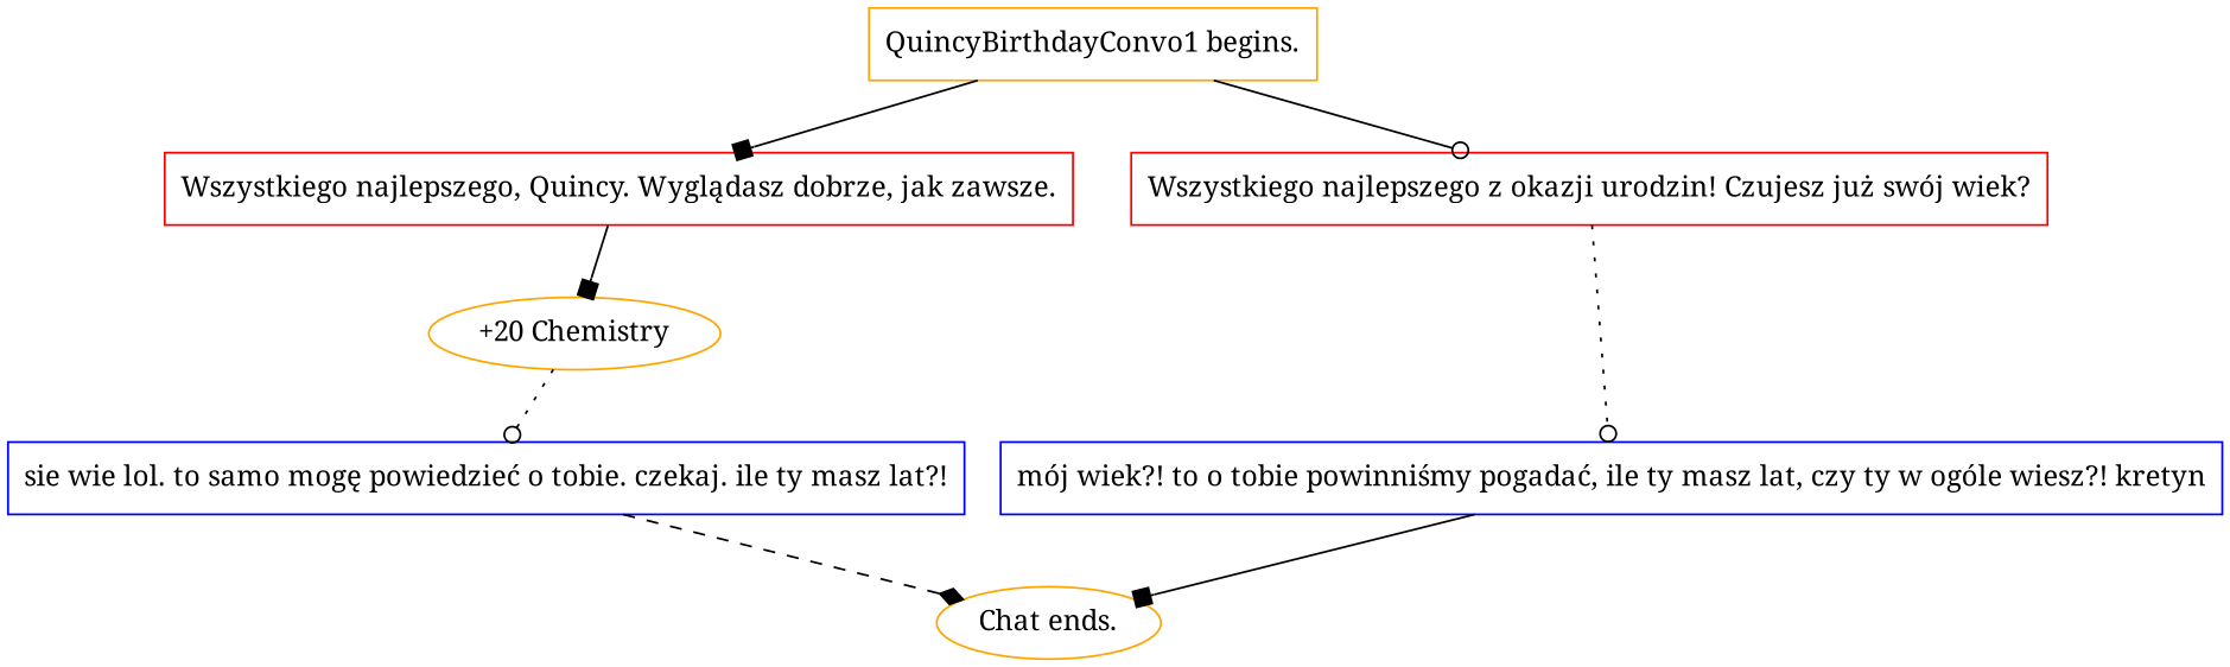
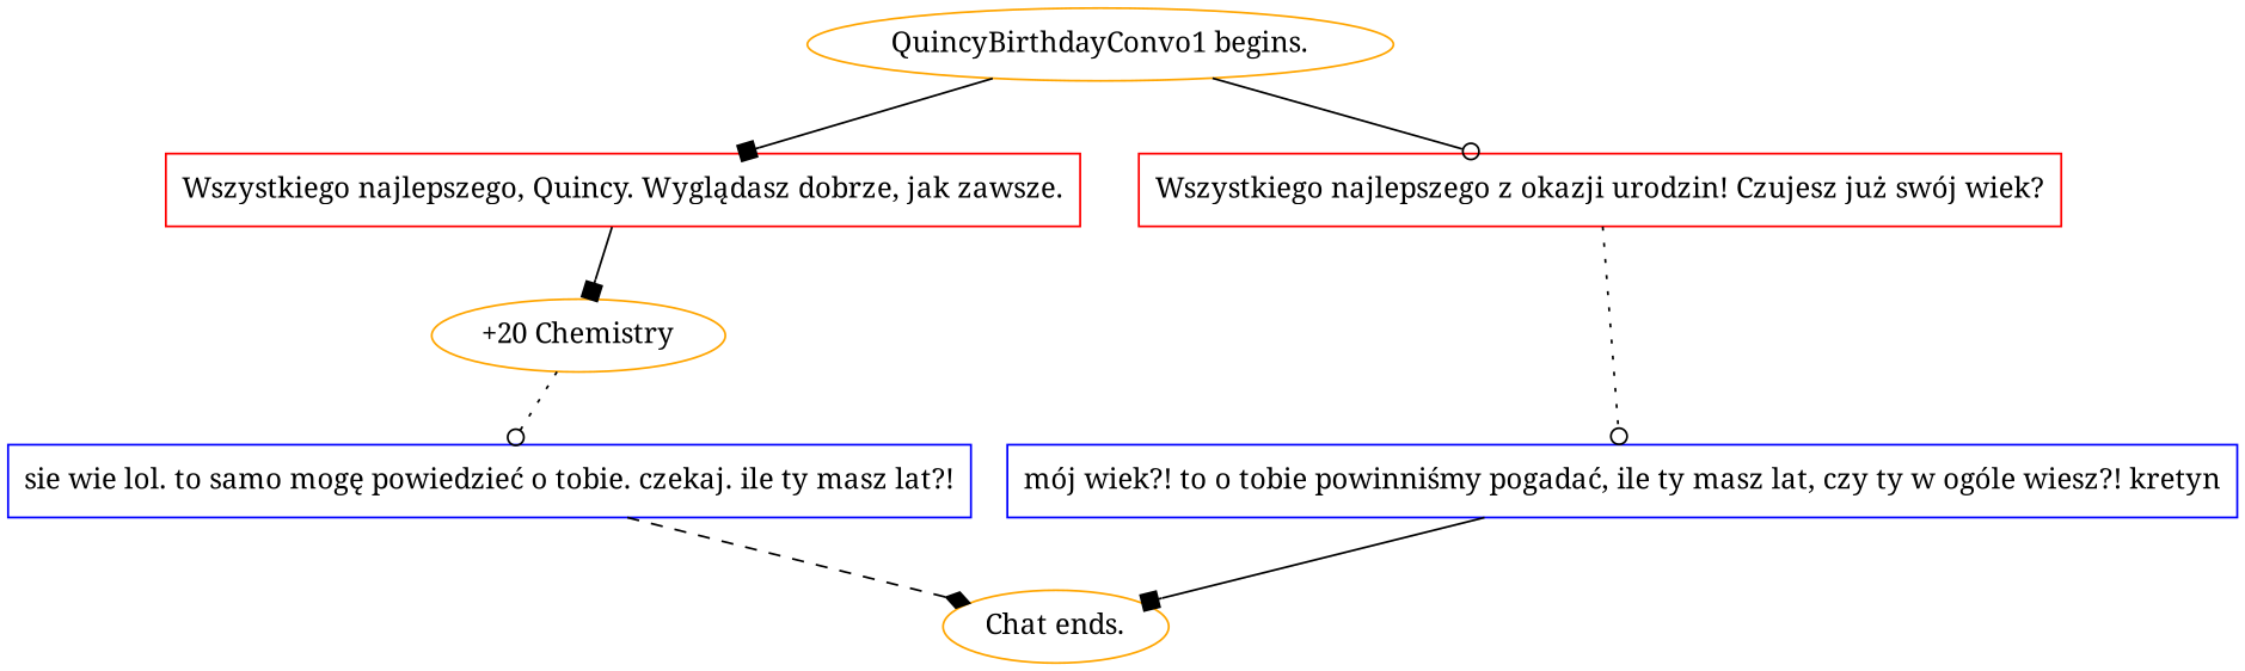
  digraph {
    fontname="Noto Serif"
    node [color=orange fontname="Noto Serif" shape=box]
    edge [style=solid arrowhead=box fontname="Noto Serif"]
-   "QuincyBirthdayConvo1 begins."
+   "QuincyBirthdayConvo1 begins." [shape=""]
    n2 [color=red label="Wszystkiego najlepszego, Quincy. Wyglądasz dobrze, jak zawsze."]
    n3 [color=red label="Wszystkiego najlepszego z okazji urodzin! Czujesz już swój wiek?"]
    n4 [label="+20 Chemistry" shape=""]
    n5 [color=blue label="mój wiek?! to o tobie powinniśmy pogadać, ile ty masz lat, czy ty w ogóle wiesz?! kretyn"]
    n6 [color=blue label="sie wie lol. to samo mogę powiedzieć o tobie. czekaj. ile ty masz lat?!"]
    "Chat ends." [shape=""]
    "QuincyBirthdayConvo1 begins." -> n2
    "QuincyBirthdayConvo1 begins." -> n3 [arrowhead=odot]
    n2 -> n4
    n3 -> n5 [style=dotted arrowhead=odot]
    n4 -> n6 [style=dotted arrowhead=odot]
    n5 -> "Chat ends."
    n6 -> "Chat ends." [style=dashed arrowhead=diamond]
  }
